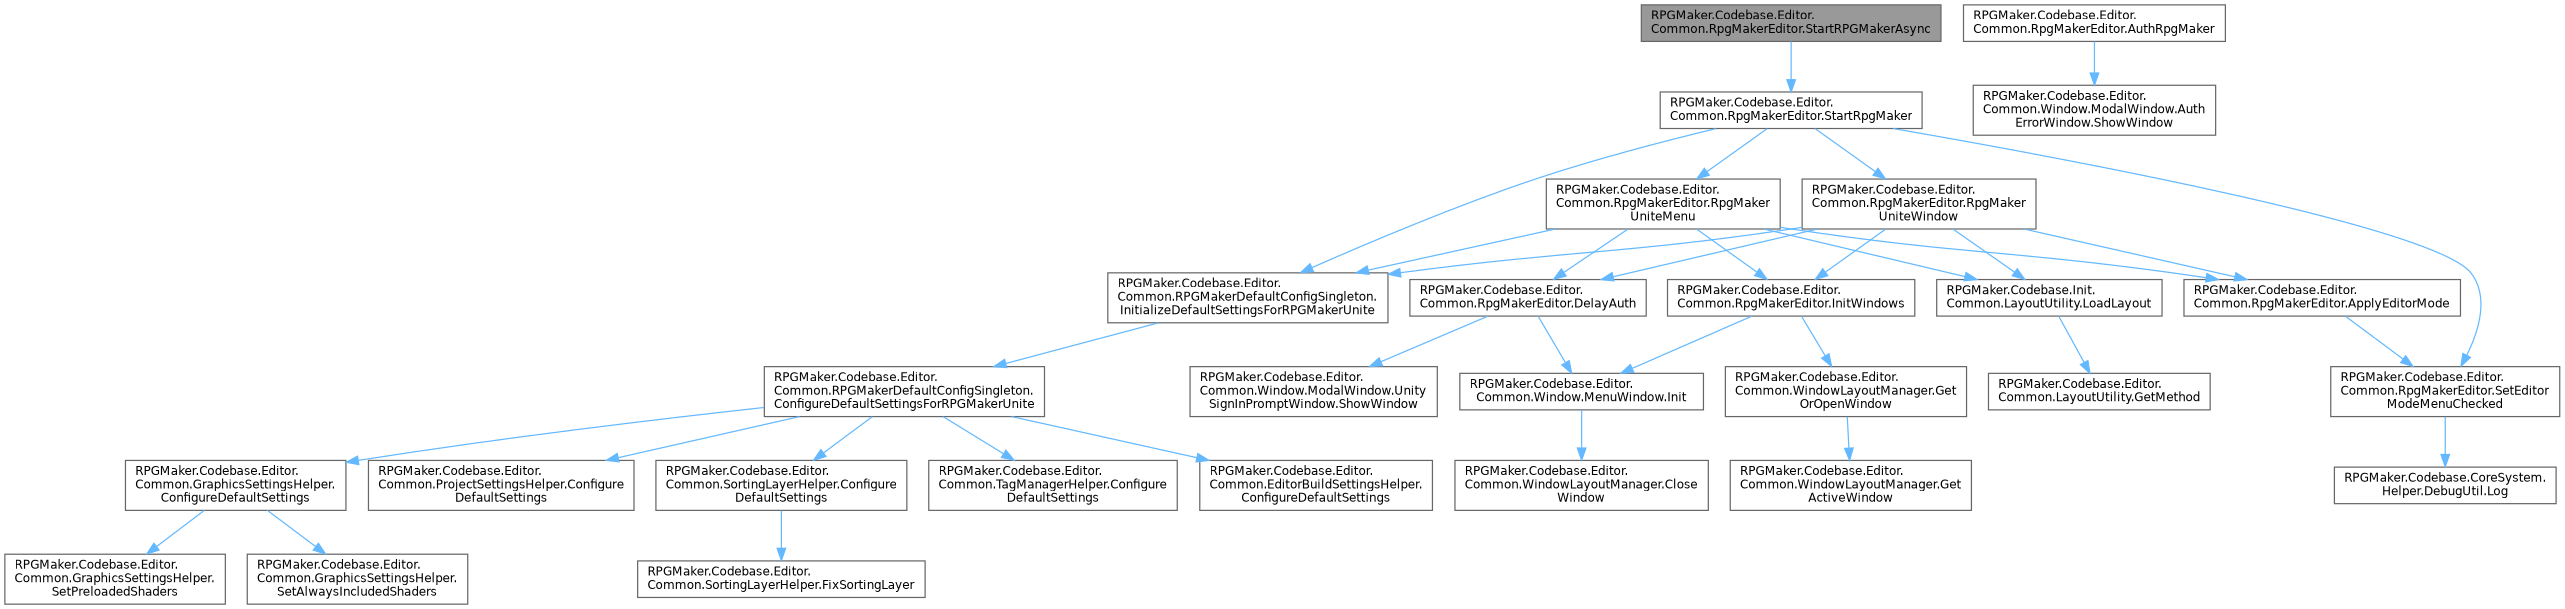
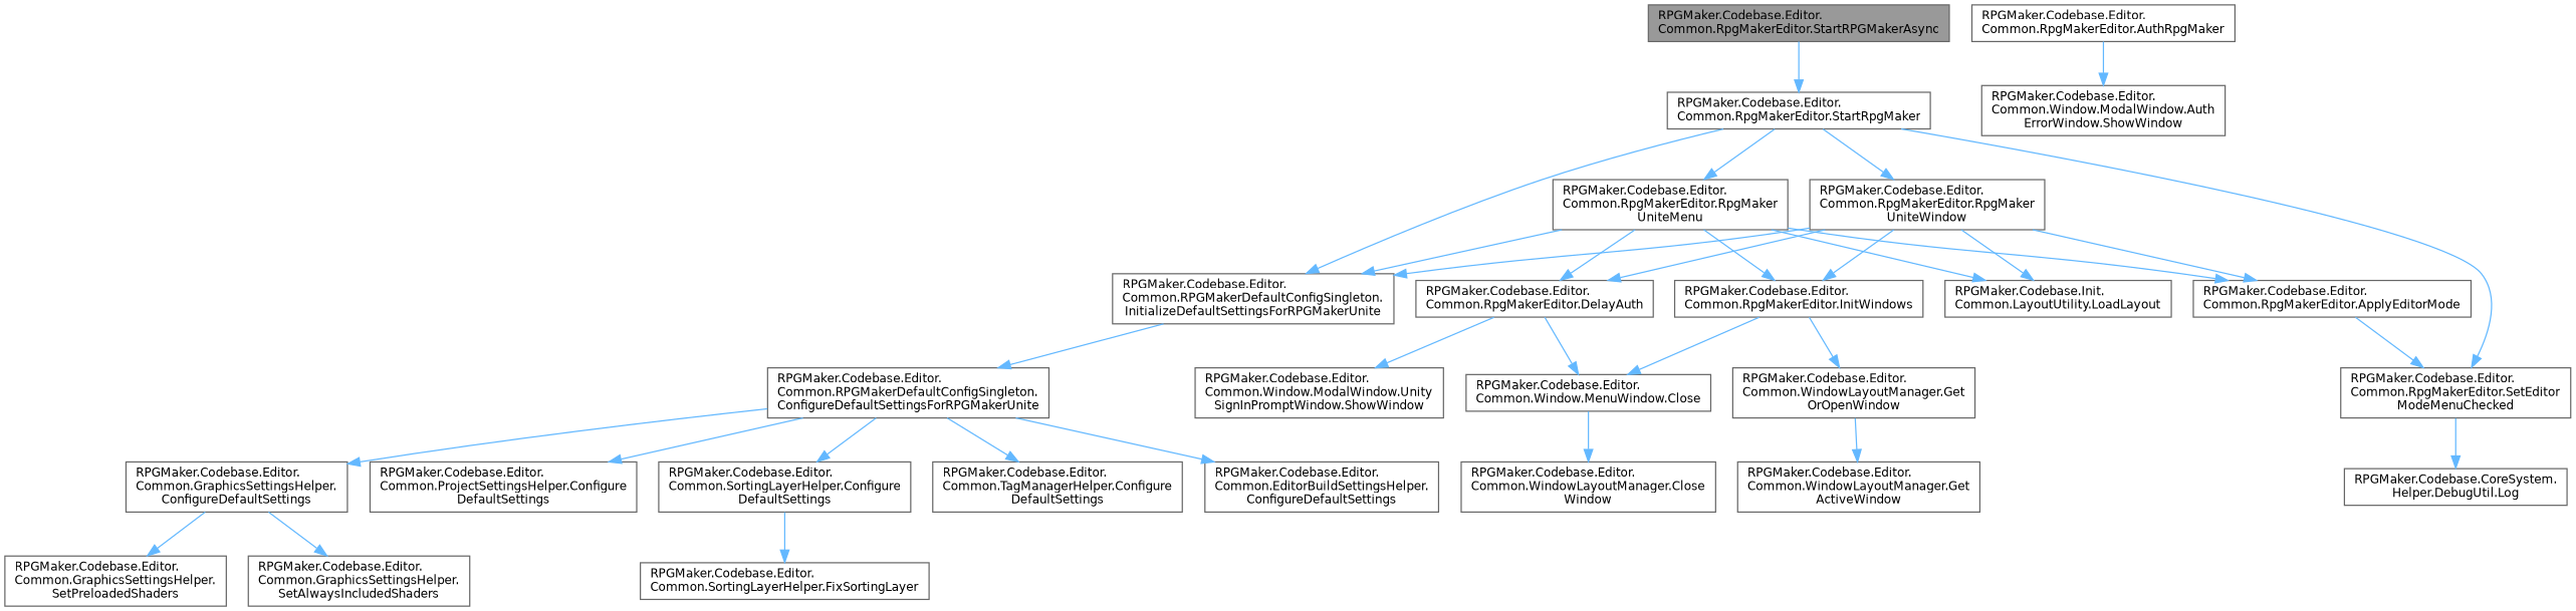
  digraph {
    rankdir=TB
    node [color=grey40 fillcolor=white fontname=Helvetica fontsize=10 shape=box style=filled]
    edge [color=steelblue1 fontname=Helvetica fontsize=10 labelfontname=Helvetica labelfontsize=10 style=solid]
    n1 [color=gray40 fillcolor=grey60 fontcolor=black height=0.2 label="RPGMaker.Codebase.Editor.\lCommon.RpgMakerEditor.StartRPGMakerAsync" width=0.4]
    n2 [height=0.2 label="RPGMaker.Codebase.Editor.\lCommon.RpgMakerEditor.StartRpgMaker" width=0.4]
    n3 [height=0.2 label="RPGMaker.Codebase.Editor.\lCommon.RPGMakerDefaultConfigSingleton.\lInitializeDefaultSettingsForRPGMakerUnite" width=0.4]
    n4 [height=0.2 label="RPGMaker.Codebase.Editor.\lCommon.RpgMakerEditor.RpgMaker\lUniteMenu" width=0.4]
    n5 [height=0.2 label="RPGMaker.Codebase.Editor.\lCommon.RpgMakerEditor.SetEditor\lModeMenuChecked" width=0.4]
    n6 [height=0.2 label="RPGMaker.Codebase.Editor.\lCommon.RpgMakerEditor.RpgMaker\lUniteWindow" width=0.4]
    n7 [height=0.2 label="RPGMaker.Codebase.Editor.\lCommon.RPGMakerDefaultConfigSingleton.\lConfigureDefaultSettingsForRPGMakerUnite" width=0.4]
    n8 [height=0.2 label="RPGMaker.Codebase.Editor.\lCommon.RpgMakerEditor.ApplyEditorMode" width=0.4]
    n9 [height=0.2 label="RPGMaker.Codebase.Editor.\lCommon.RpgMakerEditor.DelayAuth" width=0.4]
    n10 [height=0.2 label="RPGMaker.Codebase.Editor.\lCommon.RpgMakerEditor.InitWindows" width=0.4]
    n11 [height=0.2 label="RPGMaker.Codebase.Init.\lCommon.LayoutUtility.LoadLayout" width=0.4]
    n12 [height=0.2 label="RPGMaker.Codebase.CoreSystem.\lHelper.DebugUtil.Log" width=0.4]
    n13 [height=0.2 label="RPGMaker.Codebase.Editor.\lCommon.EditorBuildSettingsHelper.\lConfigureDefaultSettings" width=0.4]
    n14 [height=0.2 label="RPGMaker.Codebase.Editor.\lCommon.GraphicsSettingsHelper.\lConfigureDefaultSettings" width=0.4]
    n15 [height=0.2 label="RPGMaker.Codebase.Editor.\lCommon.ProjectSettingsHelper.Configure\lDefaultSettings" width=0.4]
    n16 [height=0.2 label="RPGMaker.Codebase.Editor.\lCommon.SortingLayerHelper.Configure\lDefaultSettings" width=0.4]
    n17 [height=0.2 label="RPGMaker.Codebase.Editor.\lCommon.TagManagerHelper.Configure\lDefaultSettings" width=0.4]
    n18 [height=0.2 label="RPGMaker.Codebase.Editor.\lCommon.GraphicsSettingsHelper.\lSetAlwaysIncludedShaders" width=0.4]
    n19 [height=0.2 label="RPGMaker.Codebase.Editor.\lCommon.GraphicsSettingsHelper.\lSetPreloadedShaders" width=0.4]
    n20 [height=0.2 label="RPGMaker.Codebase.Editor.\lCommon.SortingLayerHelper.FixSortingLayer" width=0.4]
    n21 [height=0.2 label="RPGMaker.Codebase.Editor.\lCommon.Window.ModalWindow.Unity\lSignInPromptWindow.ShowWindow" width=0.4]
-   n22 [height=0.2 label="RPGMaker.Codebase.Editor.\lCommon.Window.MenuWindow.Init" width=0.4]
+   n22 [height=0.2 label="RPGMaker.Codebase.Editor.\lCommon.Window.MenuWindow.Close" width=0.4]
    n23 [height=0.2 label="RPGMaker.Codebase.Editor.\lCommon.WindowLayoutManager.Get\lOrOpenWindow" width=0.4]
-   n24 [height=0.2 label="RPGMaker.Codebase.Editor.\lCommon.LayoutUtility.GetMethod" width=0.4]
    n25 [height=0.2 label="RPGMaker.Codebase.Editor.\lCommon.RpgMakerEditor.AuthRpgMaker" width=0.4]
    n26 [height=0.2 label="RPGMaker.Codebase.Editor.\lCommon.Window.ModalWindow.Auth\lErrorWindow.ShowWindow" width=0.4]
    n27 [height=0.2 label="RPGMaker.Codebase.Editor.\lCommon.WindowLayoutManager.Get\lActiveWindow" width=0.4]
    n28 [height=0.2 label="RPGMaker.Codebase.Editor.\lCommon.WindowLayoutManager.Close\lWindow" width=0.4]
    n1 -> n2
    n2 -> n3
    n2 -> n4
    n2 -> n5
    n2 -> n6
    n3 -> n7
    n4 -> n3
    n4 -> n8
    n4 -> n9
    n4 -> n10
    n4 -> n11
    n5 -> n12
    n6 -> n3
    n6 -> n8
    n6 -> n9
    n6 -> n10
    n6 -> n11
    n7 -> n13
    n7 -> n14
    n7 -> n15
    n7 -> n16
    n7 -> n17
    n8 -> n5
    n9 -> n21
    n9 -> n22
    n10 -> n22
    n10 -> n23
-   n11 -> n24
    n14 -> n18
    n14 -> n19
    n16 -> n20
    n22 -> n28
    n23 -> n27
    n25 -> n26
  }
